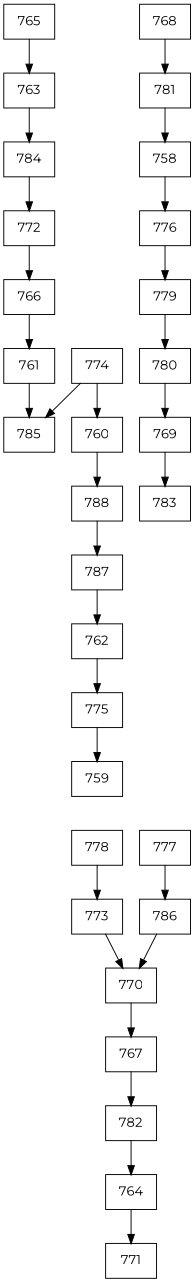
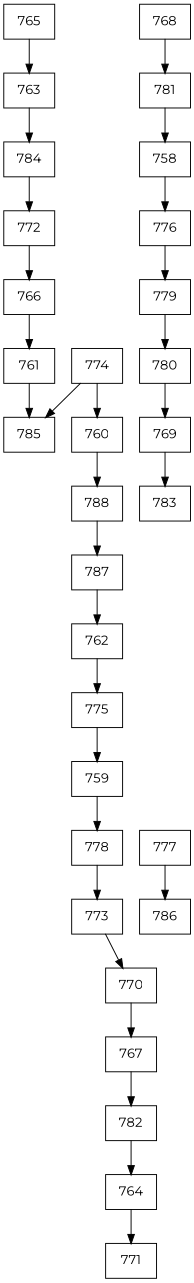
  digraph {
    fontname=Montserrat
    node [fontname=Montserrat shape=record]
    edge [fontname=Montserrat]
    n1 [label="{765}"]
    n2 [label="{763}"]
    n3 [label="{784}"]
    n4 [label="{772}"]
    n5 [label="{766}"]
    n6 [label="{761}"]
    n7 [label="{785}"]
    n8 [label="{774}"]
    n9 [label="{760}"]
    n10 [label="{788}"]
    n11 [label="{787}"]
    n12 [label="{762}"]
    n13 [label="{775}"]
    n14 [label="{759}"]
    n15 [label="{778}"]
    n16 [label="{773}"]
    n17 [label="{770}"]
    n18 [label="{777}"]
    n19 [label="{786}"]
    n20 [label="{767}"]
    n21 [label="{782}"]
    n22 [label="{764}"]
    n23 [label="{771}"]
    n24 [label="{768}"]
    n25 [label="{781}"]
    n26 [label="{758}"]
    n27 [label="{776}"]
    n28 [label="{779}"]
    n29 [label="{780}"]
    n30 [label="{769}"]
    n31 [label="{783}"]
    n1 -> n2
    n2 -> n3
    n3 -> n4
    n4 -> n5
    n5 -> n6
    n6 -> n7
    n8 -> n7
    n8 -> n9
    n9 -> n10
    n10 -> n11
    n11 -> n12
    n12 -> n13
    n13 -> n14
+   n14 -> n15
    n15 -> n16
    n16 -> n17
    n17 -> n20
    n18 -> n19
-   n19 -> n17
    n20 -> n21
    n21 -> n22
    n22 -> n23
    n24 -> n25
    n25 -> n26
    n26 -> n27
    n27 -> n28
    n28 -> n29
    n29 -> n30
    n30 -> n31
  }
